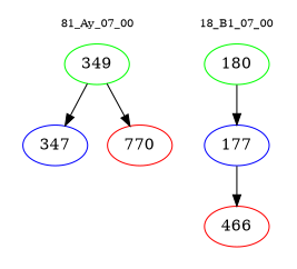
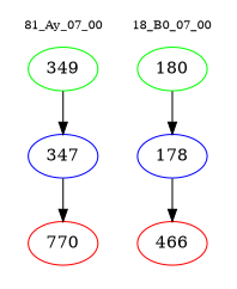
  digraph {
    node [color=green]
    edge [color=black]
    n1 [label=349]
    n2 [color=blue label=347]
    n3 [color=red label=770]
    n4 [label=180]
-   n5 [color=blue label=177]
+   n5 [color=blue label=178]
    n6 [color=red label=466]
    subgraph cluster_1 {
      color=white
      fontsize=10
      label="81_Ay_07_00"
      n1
      n2
      n3
    }
    subgraph cluster_2 {
      color=white
      fontsize=10
-     label="18_B1_07_00"
+     label="18_B0_07_00"
      n4
      n5
      n6
    }
    n1 -> n2
-   n1 -> n3
+   n2 -> n3
    n4 -> n5
    n5 -> n6
  }
